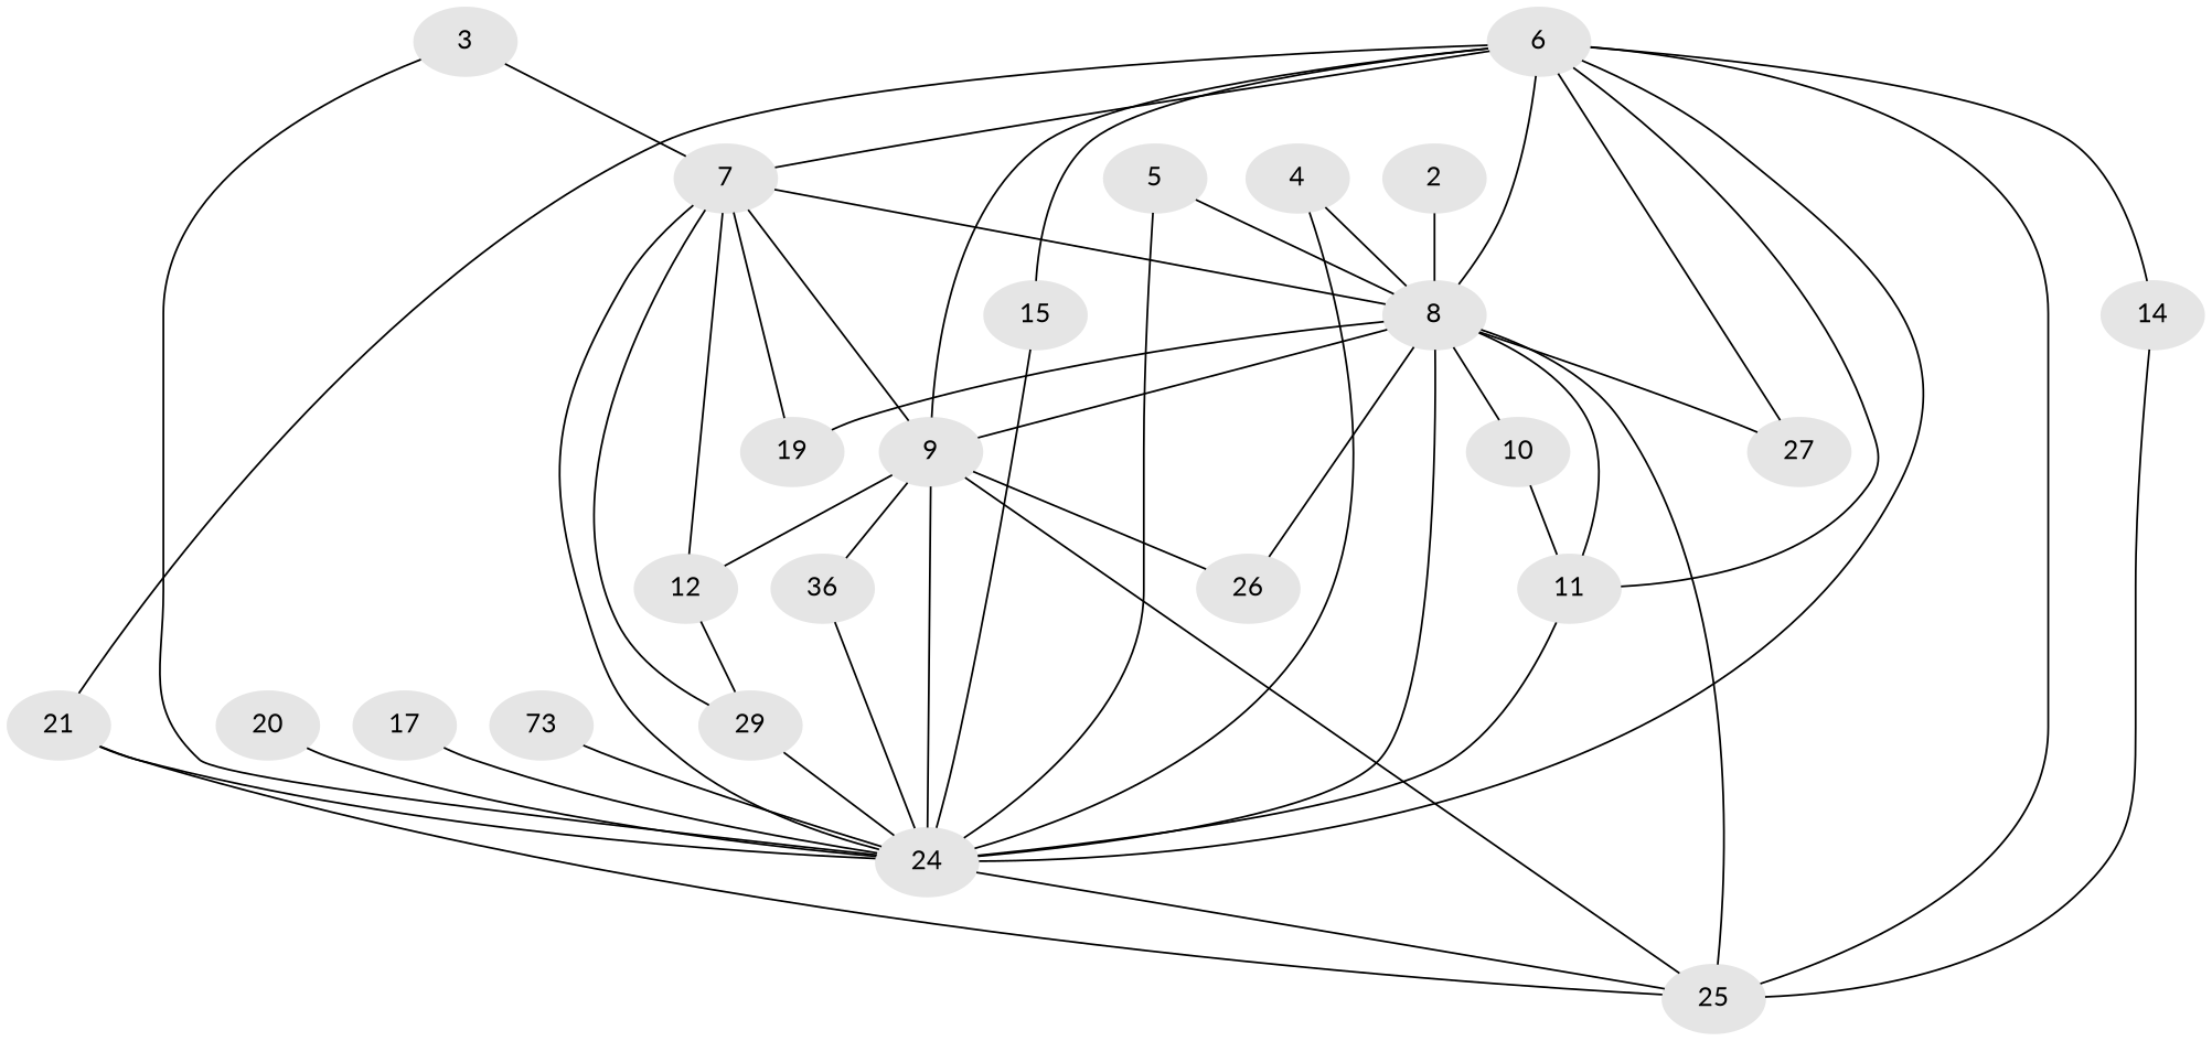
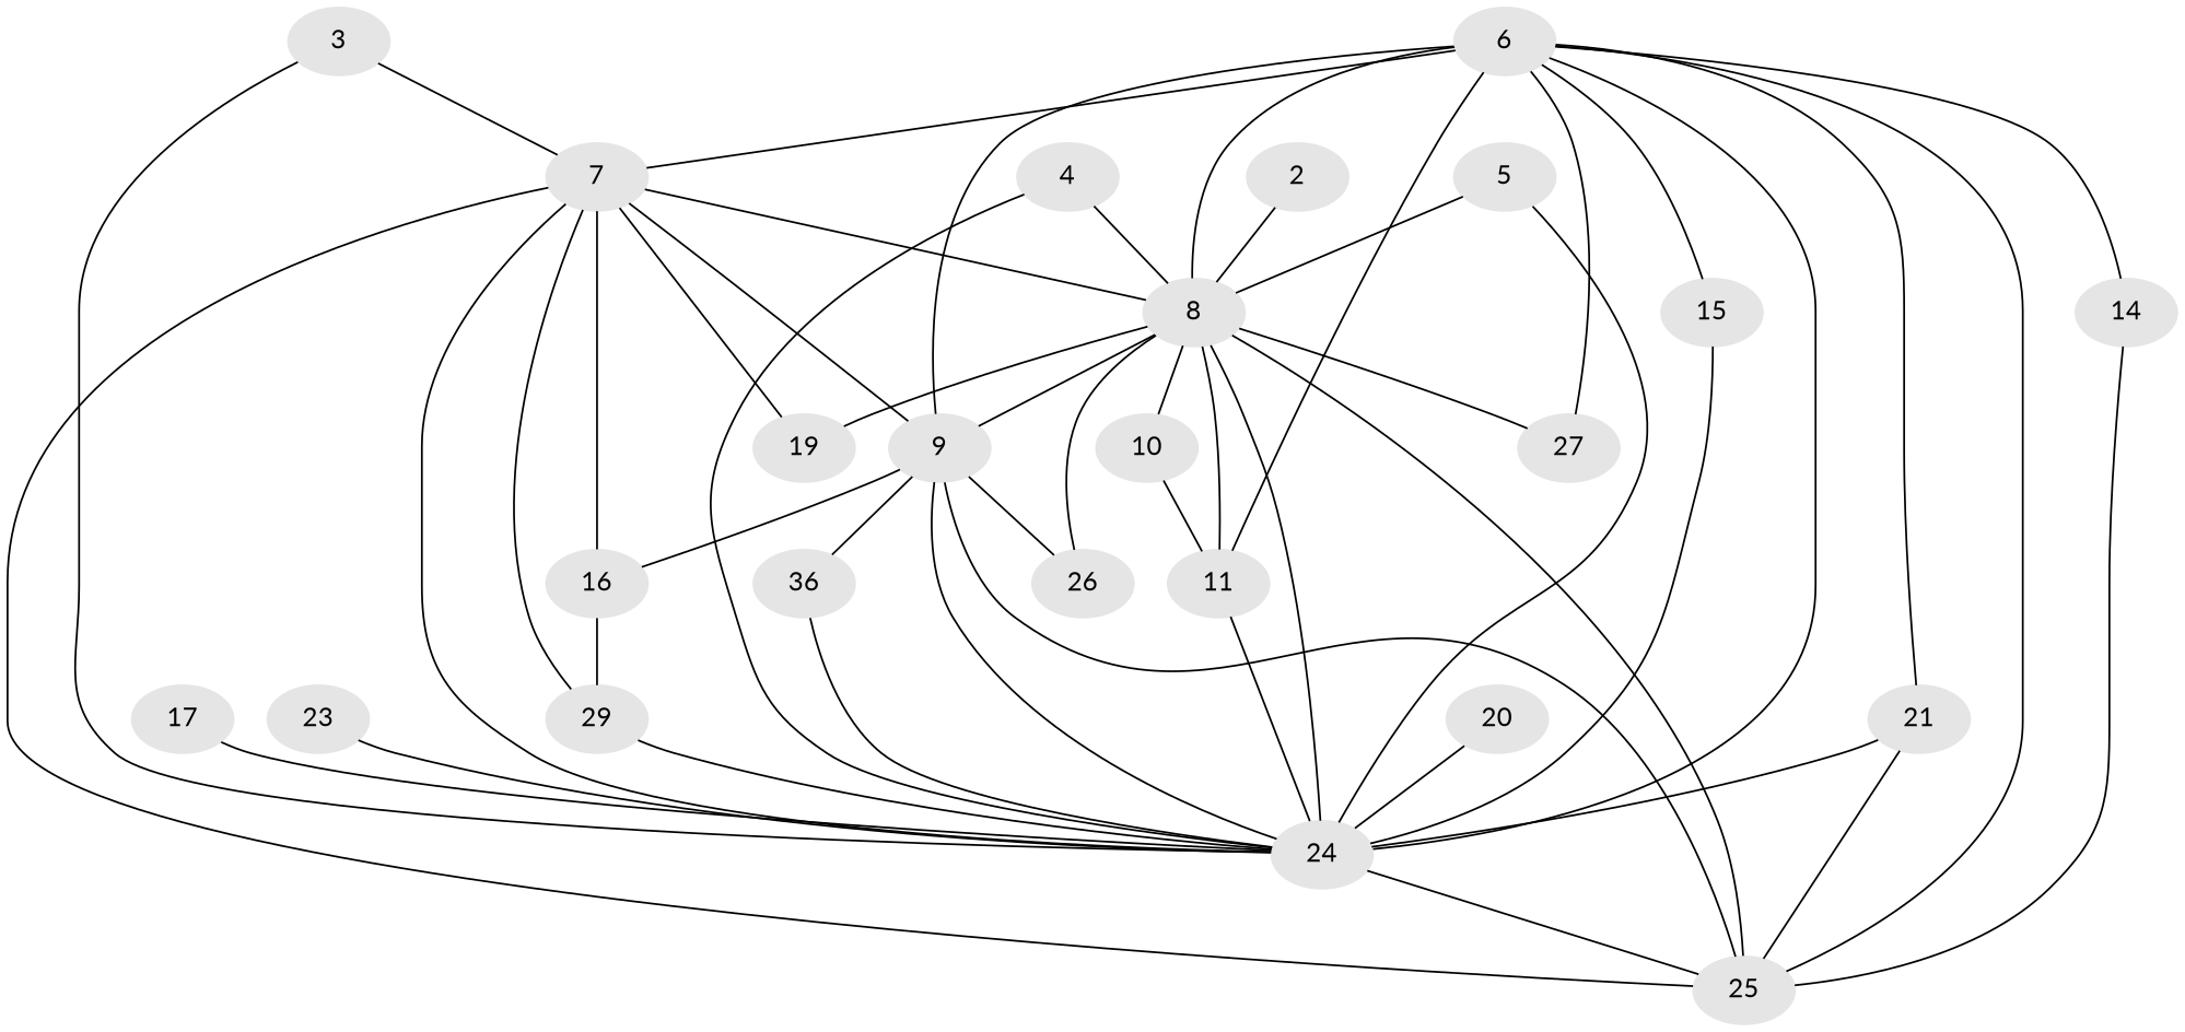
  graph {
    fontname=Lato
    node [color=gray90 fontname=Lato style=filled]
    edge [fontname=Lato weight=1.0]
    24
    25
    2
    8
    9
    11
    27
    19
    10
    26
    3
    7
-   12
+   12 [label=16]
    n14 [label=29]
    4
    5
    6
    14
    15
    21
    n21 [label=36]
    20
    17
-   23 [label=73]
+   23
    24 -- 25 [weight=2.0]
    2 -- 8 [weight=2.0]
    8 -- 24 [weight=6.0]
    8 -- 25 [weight=3.0]
    8 -- 9 [weight=4.0]
    8 -- 11
    8 -- 27 [weight=2.0]
    8 -- 19
    8 -- 10 [weight=2.0]
    8 -- 26
    9 -- 24 [weight=2.0]
    9 -- 25
    9 -- 26
    9 -- 12
    9 -- n21
    11 -- 24
    10 -- 11
    3 -- 24
    3 -- 7
    7 -- 24 [weight=3.0]
+   7 -- 25
    7 -- 8 [weight=3.0]
    7 -- 9
    7 -- 19
    7 -- 12 [weight=2.0]
    7 -- n14
    12 -- n14
    n14 -- 24 [weight=3.0]
    4 -- 24
    4 -- 8
    5 -- 24
    5 -- 8
    6 -- 24 [weight=5.0]
    6 -- 25 [weight=2.0]
    6 -- 8 [weight=6.0]
    6 -- 9 [weight=2.0]
    6 -- 11
    6 -- 27
    6 -- 7 [weight=2.0]
    6 -- 14
    6 -- 15
    6 -- 21
    14 -- 25
    15 -- 24
    21 -- 24 [weight=3.0]
    21 -- 25 [weight=2.0]
    n21 -- 24
    20 -- 24
    17 -- 24
    23 -- 24 [weight=3.0]
  }
